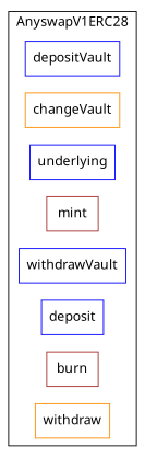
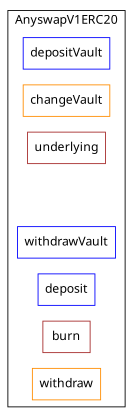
  strict digraph {
    rankdir=LR
    fontname="Noto Sans"
    node [shape=box color=blue fontname="Noto Sans"]
    n1 [label=depositVault]
    n2 [label=changeVault color=darkorange]
-   n3 [label=underlying]
-   n4 [label=mint color=brown]
+   n3 [label=underlying color=brown]
    n5 [label=withdrawVault]
    n6 [label=deposit]
    n7 [label=burn color=brown]
    n8 [label=withdraw color=darkorange]
    subgraph cluster_1 {
-     label=AnyswapV1ERC28
+     label=AnyswapV1ERC20
      n1
      n2
      n3
-     n4
      n5
      n6
      n7
      n8
    }
    subgraph cluster_2 {
      label="[Solidity]"
    }
  }
